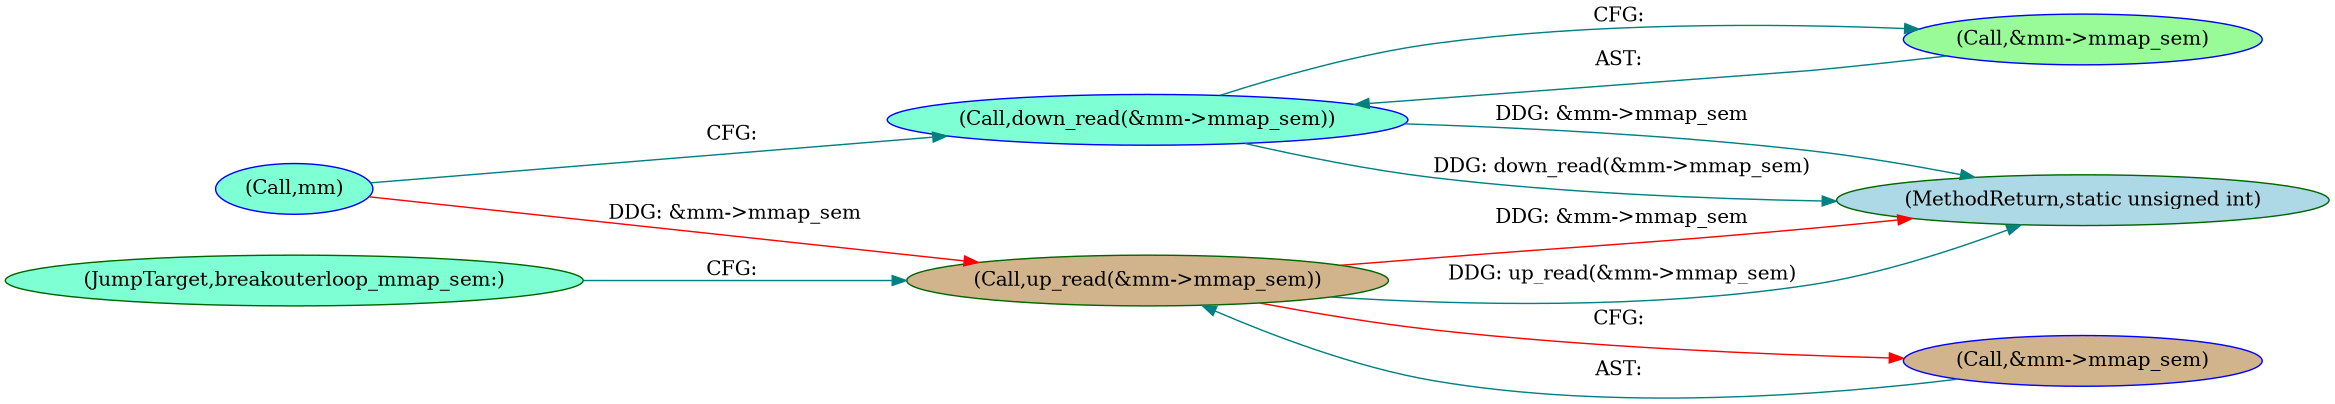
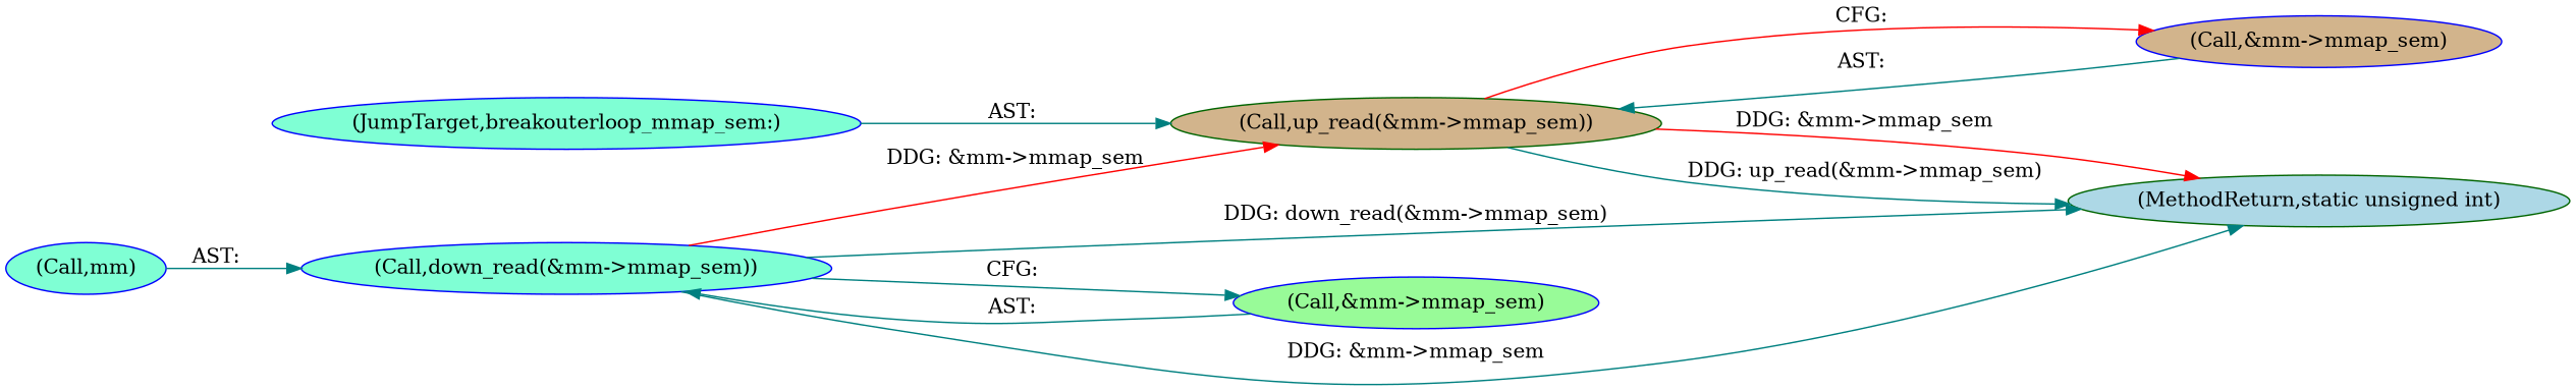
  digraph {
    rankdir=LR
    node [color=blue fillcolor=aquamarine style=filled]
    edge [color=teal]
    n1 [label="(Call,down_read(&mm->mmap_sem))"]
    n2 [color=darkgreen fillcolor=tan label="(Call,up_read(&mm->mmap_sem))"]
    n3 [fillcolor=palegreen label="(Call,&mm->mmap_sem)"]
    n4 [color=darkgreen fillcolor=lightblue label="(MethodReturn,static unsigned int)"]
    n5 [fillcolor=tan label="(Call,&mm->mmap_sem)"]
    n6 [label="(Call,mm)"]
-   n7 [color=darkgreen label="(JumpTarget,breakouterloop_mmap_sem:)"]
-   n6 -> n2 [color=red label="DDG: &mm->mmap_sem"]
+   n7 [label="(JumpTarget,breakouterloop_mmap_sem:)"]
+   n1 -> n2 [color=red label="DDG: &mm->mmap_sem"]
    n1 -> n3 [label="CFG: "]
    n1 -> n4 [label="DDG: &mm->mmap_sem"]
    n1 -> n4 [label="DDG: down_read(&mm->mmap_sem)"]
    n2 -> n4 [color=red label="DDG: &mm->mmap_sem"]
    n2 -> n4 [label="DDG: up_read(&mm->mmap_sem)"]
    n2 -> n5 [color=red label="CFG: "]
    n3 -> n1 [label="AST: "]
    n5 -> n2 [label="AST: "]
-   n6 -> n1 [label="CFG: "]
-   n7 -> n2 [label="CFG: "]
+   n6 -> n1 [label="AST: "]
+   n7 -> n2 [label="AST: "]
  }
